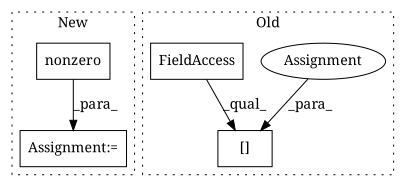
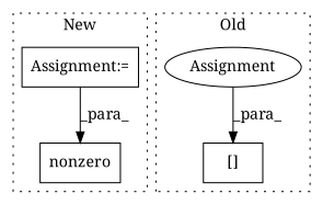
  digraph {
    fontname="Noto Serif"
    node [fontname="Noto Serif" shape=box]
    edge [fontname="Noto Serif"]
    n1 [a=32 l=9 label=nonzero s=8139]
    n2 [a=7 l=2 label="Assignment:=" s=8122]
    n3 [a=2 l="7,1" label="[]" s="6594,6602"]
    n4 [a=34 l=1 label=Assignment s=6601 shape=ellipse]
-   n5 [a=22 l=6 label=FieldAccess s=6594]
    subgraph cluster_1 {
      label=New
      style=dotted
      n1
      n2
    }
    subgraph cluster_2 {
      label=Old
      style=dotted
      n3
      n4
-     n5
    }
-   n1 -> n2 [label=_para_]
+   n2 -> n1 [label=_para_]
    n4 -> n3 [label=_para_]
-   n5 -> n3 [label=_qual_]
  }
